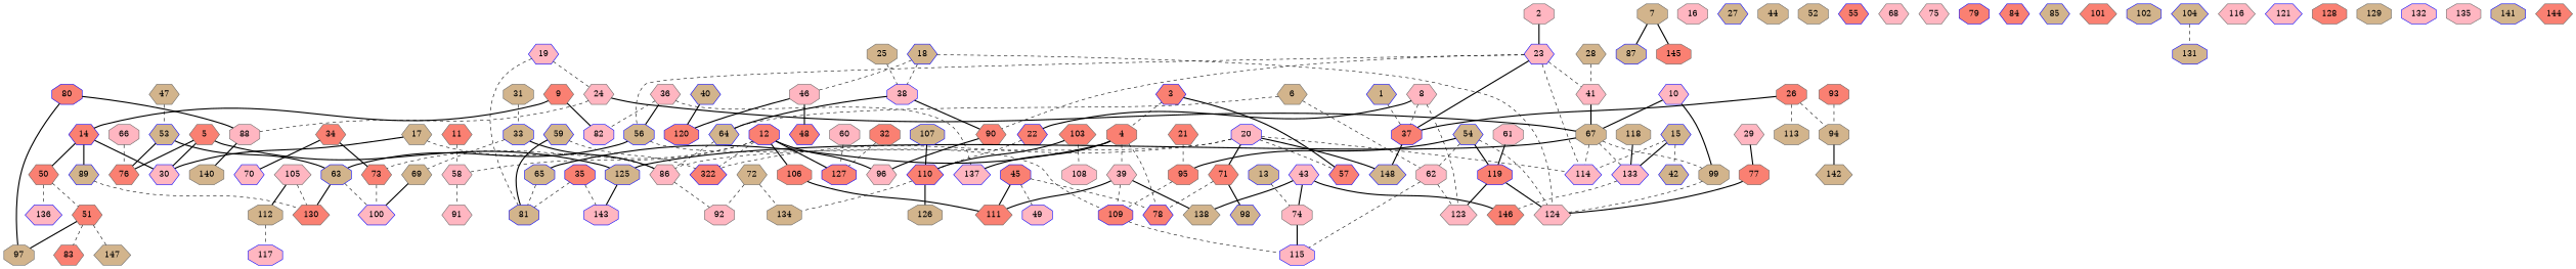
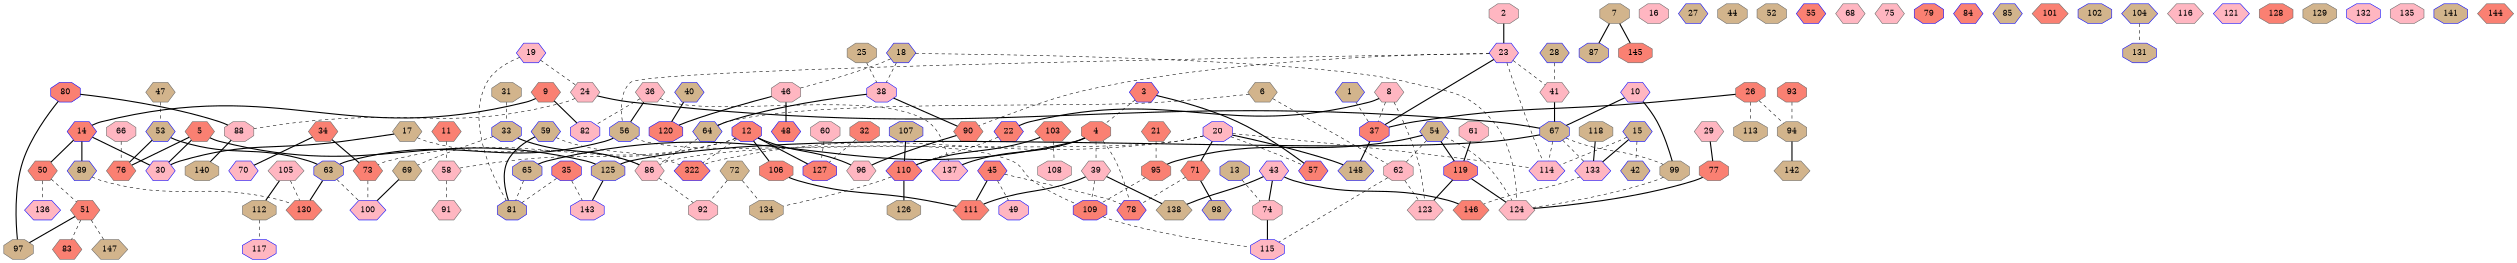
  graph {
    node [color=gray40 fillcolor=tan shape=hexagon style=filled]
    edge [style=dashed]
    1 [color=blue]
    37 [color=blue fillcolor=salmon shape=octagon]
    148 [color=blue]
    2 [fillcolor=lightpink shape=octagon]
    23 [color=blue fillcolor=lightpink]
    114 [color=blue fillcolor=lightpink]
    41 [fillcolor=lightpink]
    56 [color=blue shape=octagon]
    90 [fillcolor=salmon]
    3 [color=blue fillcolor=salmon]
    4 [fillcolor=salmon shape=octagon]
    57 [color=blue fillcolor=salmon]
    39 [fillcolor=lightpink]
    65 [color=blue shape=octagon]
    78 [color=blue fillcolor=salmon]
    137 [color=blue fillcolor=lightpink]
    109 [color=blue fillcolor=salmon shape=octagon]
    111 [fillcolor=salmon]
    138
    81 [color=blue shape=octagon]
    5 [fillcolor=salmon]
    30 [color=blue fillcolor=lightpink]
    76 [fillcolor=salmon]
    125 [color=blue shape=octagon]
    143 [color=blue fillcolor=lightpink shape=octagon]
    62 [fillcolor=lightpink shape=octagon]
    6
    64 [color=blue]
    123 [fillcolor=lightpink]
    115 [color=blue fillcolor=lightpink shape=octagon]
    86 [fillcolor=lightpink]
    7 [shape=octagon]
    87 [color=blue shape=octagon]
    145 [fillcolor=salmon shape=octagon]
    8 [fillcolor=lightpink]
    22 [color=blue fillcolor=salmon]
    110 [color=blue fillcolor=salmon]
    9 [fillcolor=salmon]
    14 [color=blue fillcolor=salmon]
    82 [color=blue fillcolor=lightpink shape=octagon]
    50 [fillcolor=salmon]
    89 [color=blue]
    10 [color=blue fillcolor=lightpink]
-   67 [shape=octagon]
+   67 [color=blue shape=octagon]
    99 [shape=octagon]
    133 [color=blue fillcolor=lightpink]
    124 [fillcolor=lightpink]
    11 [fillcolor=salmon]
    58 [fillcolor=lightpink]
    91 [fillcolor=lightpink]
    12 [color=blue fillcolor=salmon shape=octagon]
    73 [fillcolor=salmon]
    96 [fillcolor=lightpink]
    106 [fillcolor=salmon shape=octagon]
    n55 [color=blue fillcolor=salmon label=322]
    127 [color=blue fillcolor=salmon shape=octagon]
    100 [color=blue fillcolor=lightpink]
    13 [color=blue shape=octagon]
    74 [fillcolor=lightpink shape=octagon]
    51 [fillcolor=salmon]
    136 [color=blue fillcolor=lightpink]
    130 [fillcolor=salmon]
    15 [color=blue]
    42 [color=blue]
    146 [fillcolor=salmon]
    16 [fillcolor=lightpink shape=octagon]
    17
    92 [fillcolor=lightpink shape=octagon]
    18 [color=blue]
    38 [color=blue fillcolor=lightpink shape=octagon]
    46 [fillcolor=lightpink shape=octagon]
    120 [color=blue fillcolor=salmon shape=octagon]
    48 [color=blue fillcolor=salmon]
    19 [color=blue fillcolor=lightpink]
    24 [fillcolor=lightpink]
    88 [fillcolor=lightpink shape=octagon]
    20 [color=blue fillcolor=lightpink shape=octagon]
    71 [fillcolor=salmon]
    98 [color=blue]
    21 [fillcolor=salmon]
    95 [fillcolor=salmon shape=octagon]
    134 [shape=octagon]
    126 [shape=octagon]
    63 [color=blue shape=octagon]
    140 [shape=octagon]
    25 [shape=octagon]
    26 [fillcolor=salmon shape=octagon]
    94 [shape=octagon]
    113 [shape=octagon]
    142
    27 [color=blue]
-   28
+   28 [color=blue]
    29 [fillcolor=lightpink]
    77 [fillcolor=salmon shape=octagon]
    31 [shape=octagon]
    33 [color=blue shape=octagon]
    69
    32 [fillcolor=salmon shape=octagon]
    34 [fillcolor=salmon]
    70 [color=blue fillcolor=lightpink]
    35 [color=blue fillcolor=salmon shape=octagon]
    36 [fillcolor=lightpink]
    108 [fillcolor=lightpink shape=octagon]
    40 [color=blue]
    43 [color=blue fillcolor=lightpink]
    44 [shape=octagon]
-   45 [color=blue fillcolor=salmon shape=octagon]
+   45 [color=blue fillcolor=salmon]
    49 [color=blue fillcolor=lightpink shape=octagon]
    53 [color=blue]
    47
    83 [fillcolor=salmon]
    97 [shape=octagon]
    147
    52 [shape=octagon]
    54 [color=blue]
    119 [color=blue fillcolor=salmon shape=octagon]
    55 [color=blue fillcolor=salmon]
    59 [color=blue]
    60 [fillcolor=lightpink shape=octagon]
    61 [fillcolor=lightpink shape=octagon]
    66 [fillcolor=lightpink shape=octagon]
    68 [fillcolor=lightpink]
    72
    75 [fillcolor=lightpink]
    79 [color=blue fillcolor=salmon shape=octagon]
    80 [color=blue fillcolor=salmon shape=octagon]
    84 [color=blue fillcolor=salmon]
    85 [color=blue]
    93 [fillcolor=salmon shape=octagon]
    101 [fillcolor=salmon]
    102 [color=blue shape=octagon]
    103 [fillcolor=salmon]
    104 [color=blue]
    131 [color=blue shape=octagon]
    105 [fillcolor=lightpink]
    112 [shape=octagon]
    117 [color=blue fillcolor=lightpink shape=octagon]
    107 [color=blue shape=octagon]
    116 [fillcolor=lightpink]
    118 [shape=octagon]
    121 [color=blue fillcolor=lightpink]
    128 [fillcolor=salmon shape=octagon]
    129 [shape=octagon]
    132 [color=blue fillcolor=lightpink shape=octagon]
    135 [fillcolor=lightpink shape=octagon]
    141 [color=blue shape=octagon]
    144 [fillcolor=salmon]
    1 -- 37
    37 -- 148 [style=bold]
    2 -- 23 [style=bold]
    23 -- 37 [style=bold]
    23 -- 114
    23 -- 41
    23 -- 56
    23 -- 90
    41 -- 67 [style=bold]
    56 -- 109
    56 -- 63 [style=bold]
    90 -- 96 [style=bold]
    3 -- 4
    3 -- 57 [style=bold]
    4 -- 39
    4 -- 65 [style=bold]
    4 -- 78
    4 -- 137 [style=bold]
    39 -- 109
    39 -- 111 [style=bold]
    39 -- 138 [style=bold]
    65 -- 81
    109 -- 115
    5 -- 30 [style=bold]
    5 -- 76 [style=bold]
    5 -- 125 [style=bold]
    125 -- 143 [style=bold]
    62 -- 123
    62 -- 115
    6 -- 62
    6 -- 64
    64 -- 86
    86 -- 92
    7 -- 87 [style=bold]
    7 -- 145 [style=bold]
    8 -- 37
    8 -- 123
    8 -- 22 [style=bold]
    22 -- 110
    110 -- 134
    110 -- 126 [style=bold]
    9 -- 14 [style=bold]
    9 -- 82 [style=bold]
    14 -- 30 [style=bold]
    14 -- 50 [style=bold]
    14 -- 89 [style=bold]
    50 -- 51
    50 -- 136
    89 -- 130
    10 -- 67 [style=bold]
    10 -- 99 [style=bold]
    67 -- 114
    67 -- 125 [style=bold]
    67 -- 99
    67 -- 133
    99 -- 124
    133 -- 146
    11 -- 58
    58 -- 91
    12 -- 58
    12 -- 73
    12 -- 96 [style=bold]
    12 -- 106 [style=bold]
    12 -- n55
    12 -- 127 [style=bold]
    73 -- 100
    106 -- 111 [style=bold]
    13 -- 74
    74 -- 115 [style=bold]
    51 -- 83
    51 -- 97 [style=bold]
    51 -- 147
    15 -- 114
    15 -- 133 [style=bold]
    15 -- 42
    17 -- 30 [style=bold]
    17 -- 86
    18 -- 124
    18 -- 38
    18 -- 46
    38 -- 90 [style=bold]
    38 -- 64 [style=bold]
    46 -- 120 [style=bold]
    46 -- 48 [style=bold]
    19 -- 81
    19 -- 24
    24 -- 67 [style=bold]
    24 -- 88
    88 -- 140 [style=bold]
    20 -- 148 [style=bold]
    20 -- 114
    20 -- 57
    20 -- 86
    20 -- n55
    20 -- 71 [style=bold]
    71 -- 78
    71 -- 98 [style=bold]
    21 -- 95
    95 -- 109
    63 -- 100
    63 -- 130 [style=bold]
    25 -- 38
    26 -- 37 [style=bold]
    26 -- 94
    26 -- 113
    94 -- 142 [style=bold]
    28 -- 41
    29 -- 77 [style=bold]
    77 -- 124 [style=bold]
    31 -- 33
    33 -- 86 [style=bold]
    33 -- 69
    69 -- 100 [style=bold]
    32 -- 127
    34 -- 73 [style=bold]
    34 -- 70 [style=bold]
    35 -- 81
    35 -- 143
    36 -- 56 [style=bold]
    36 -- 137
    36 -- 82
    40 -- 120 [style=bold]
    43 -- 138 [style=bold]
    43 -- 74 [style=bold]
    43 -- 146 [style=bold]
    45 -- 78
    45 -- 111 [style=bold]
    45 -- 49
    53 -- 76 [style=bold]
    53 -- 63 [style=bold]
    47 -- 53
    54 -- 62
    54 -- 124
    54 -- 95 [style=bold]
    54 -- 119 [style=bold]
    119 -- 123 [style=bold]
    119 -- 124 [style=bold]
    59 -- 81 [style=bold]
    59 -- n55
    60 -- 127
    61 -- 119 [style=bold]
    66 -- 76
    72 -- 92
    72 -- 134
    80 -- 88 [style=bold]
    80 -- 97 [style=bold]
    93 -- 94
    103 -- 110 [style=bold]
    103 -- 108
    104 -- 131
    105 -- 130
    105 -- 112 [style=bold]
    112 -- 117
    107 -- 110 [style=bold]
    118 -- 133 [style=bold]
  }
